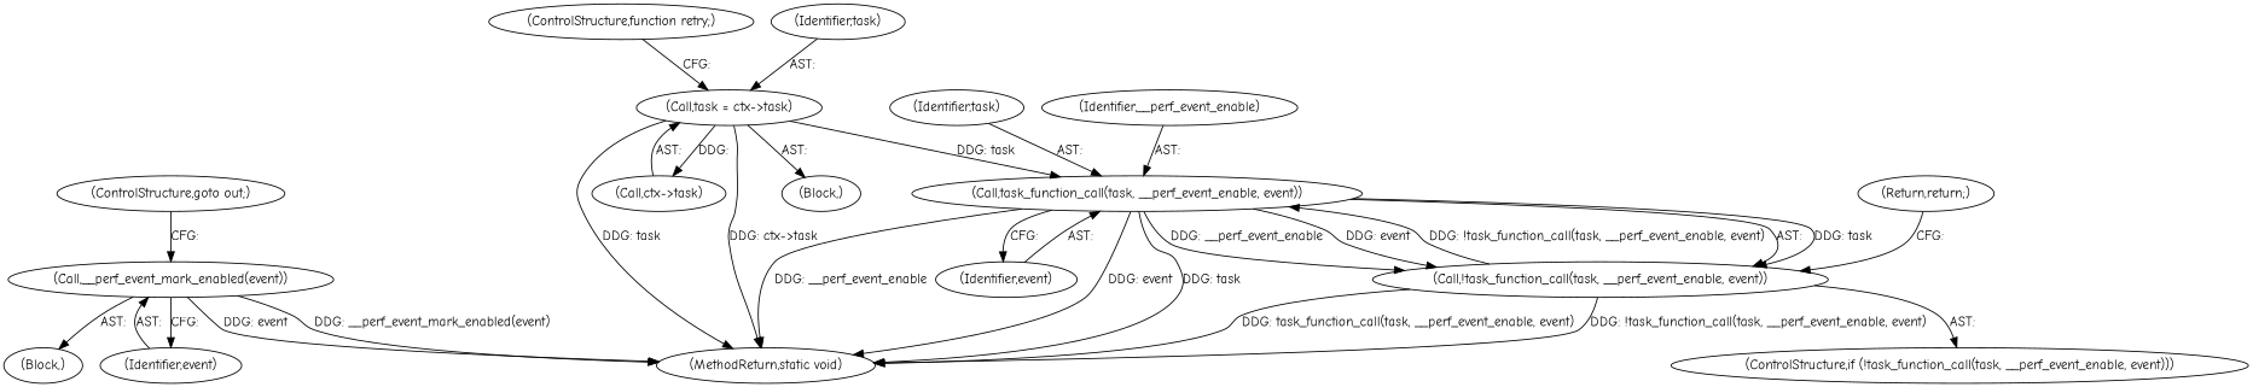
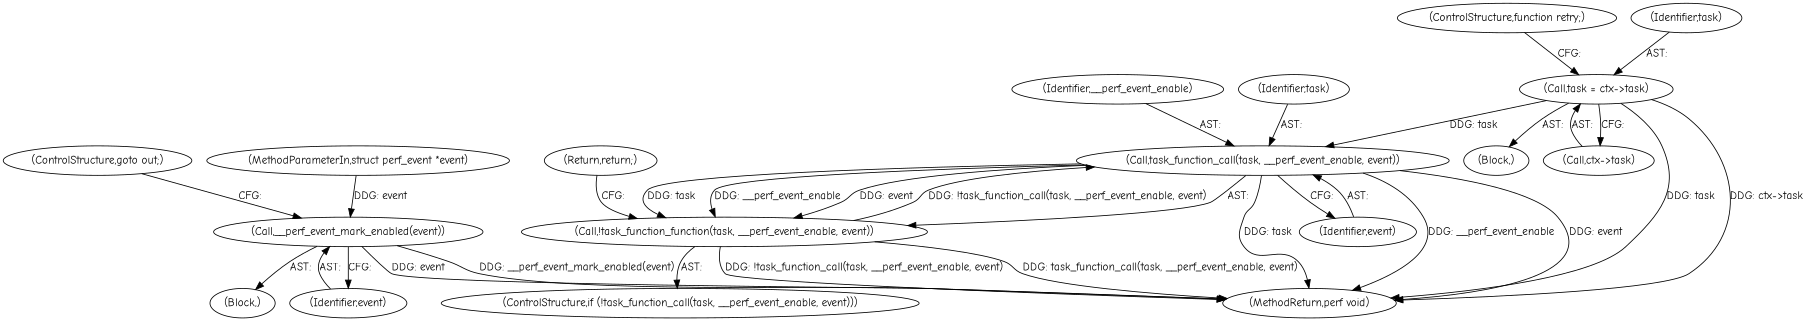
  digraph {
    fontname="Comic Neue"
    node [fontname="Comic Neue"]
    edge [fontname="Comic Neue"]
    n1 [label="(Call,task = ctx->task)"]
    n2 [label="(Call,task_function_call(task, __perf_event_enable, event))"]
-   n3 [label="(MethodReturn,static void)"]
+   n3 [label="(MethodReturn,perf void)"]
    n4 [label="(Call,ctx->task)"]
    n5 [label="(Block,)"]
-   n6 [label="(Call,!task_function_call(task, __perf_event_enable, event))"]
+   n6 [label="(Call,!task_function_function(task, __perf_event_enable, event))"]
    n7 [label="(Identifier,event)"]
    n8 [label="(Call,__perf_event_mark_enabled(event))"]
    n9 [label="(Block,)"]
    n10 [label="(Identifier,event)"]
    n11 [label="(ControlStructure,if (!task_function_call(task, __perf_event_enable, event)))"]
    n12 [label="(ControlStructure,function retry;)"]
    n13 [label="(Identifier,task)"]
    n14 [label="(ControlStructure,goto out;)"]
    n15 [label="(Return,return;)"]
    n16 [label="(Identifier,__perf_event_enable)"]
    n17 [label="(Identifier,task)"]
+   n18 [label="(MethodParameterIn,struct perf_event *event)"]
    n1 -> n2 [label="DDG: task"]
    n1 -> n3 [label="DDG: ctx->task"]
    n1 -> n3 [label="DDG: task"]
-   n1 -> n4 [label="DDG: "]
+   n1 -> n4 [label="CFG: "]
    n1 -> n5 [label="AST: "]
    n2 -> n3 [label="DDG: __perf_event_enable"]
    n2 -> n3 [label="DDG: event"]
    n2 -> n3 [label="DDG: task"]
    n2 -> n6 [label="AST: "]
    n2 -> n6 [label="DDG: task"]
    n2 -> n6 [label="DDG: __perf_event_enable"]
    n2 -> n6 [label="DDG: event"]
    n2 -> n7 [label="CFG: "]
    n4 -> n1 [label="AST: "]
    n6 -> n2 [label="DDG: !task_function_call(task, __perf_event_enable, event)"]
    n6 -> n3 [label="DDG: !task_function_call(task, __perf_event_enable, event)"]
    n6 -> n3 [label="DDG: task_function_call(task, __perf_event_enable, event)"]
    n6 -> n11 [label="AST: "]
    n7 -> n2 [label="AST: "]
    n8 -> n3 [label="DDG: __perf_event_mark_enabled(event)"]
    n8 -> n3 [label="DDG: event"]
    n8 -> n9 [label="AST: "]
    n8 -> n10 [label="CFG: "]
    n10 -> n8 [label="AST: "]
    n12 -> n1 [label="CFG: "]
    n13 -> n2 [label="AST: "]
    n14 -> n8 [label="CFG: "]
    n15 -> n6 [label="CFG: "]
    n16 -> n2 [label="AST: "]
    n17 -> n1 [label="AST: "]
+   n18 -> n8 [label="DDG: event"]
  }
